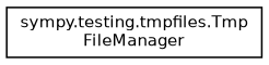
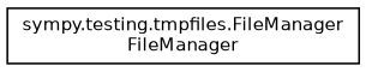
  digraph {
    rankdir=TB
-   n1 [color=black fillcolor=white fontname=Helvetica fontsize=10 height=0.2 label="sympy.testing.tmpfiles.Tmp\lFileManager" shape=record style=filled width=0.4]
+   n1 [color=black fillcolor=white fontname=Helvetica fontsize=10 height=0.2 label="sympy.testing.tmpfiles.FileManager\lFileManager" shape=record style=filled width=0.4]
  }
